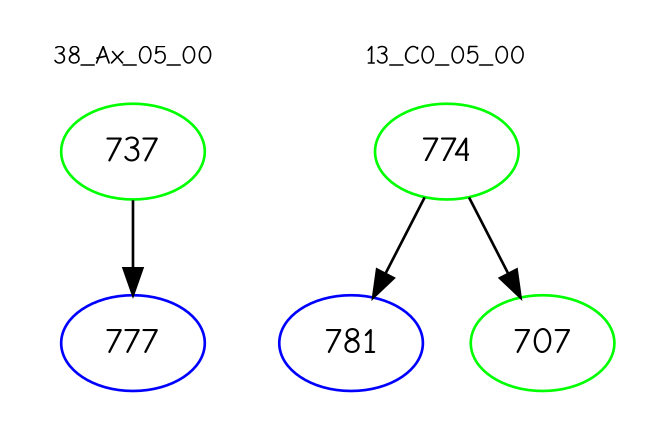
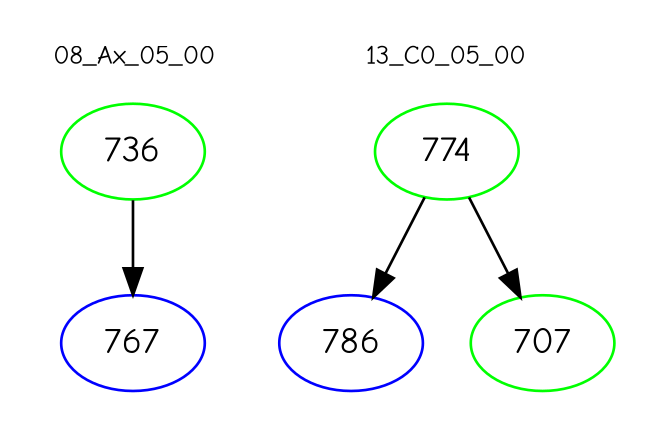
  digraph {
    fontname="Comic Neue"
    node [color=green fontname="Comic Neue"]
    edge [color=black fontname="Comic Neue"]
-   n1 [label=737]
-   n2 [color=blue label=777]
+   n1 [label=736]
+   n2 [color=blue label=767]
    n3 [label=774]
-   n4 [color=blue label=781]
+   n4 [color=blue label=786]
    n5 [label=707]
    subgraph cluster_1 {
      color=white
      fontsize=10
-     label="38_Ax_05_00"
+     label="08_Ax_05_00"
      n1
      n2
    }
    subgraph cluster_2 {
      color=white
      fontsize=10
      label="13_C0_05_00"
      n3
      n4
      n5
    }
    n1 -> n2
    n3 -> n4
    n3 -> n5
  }
